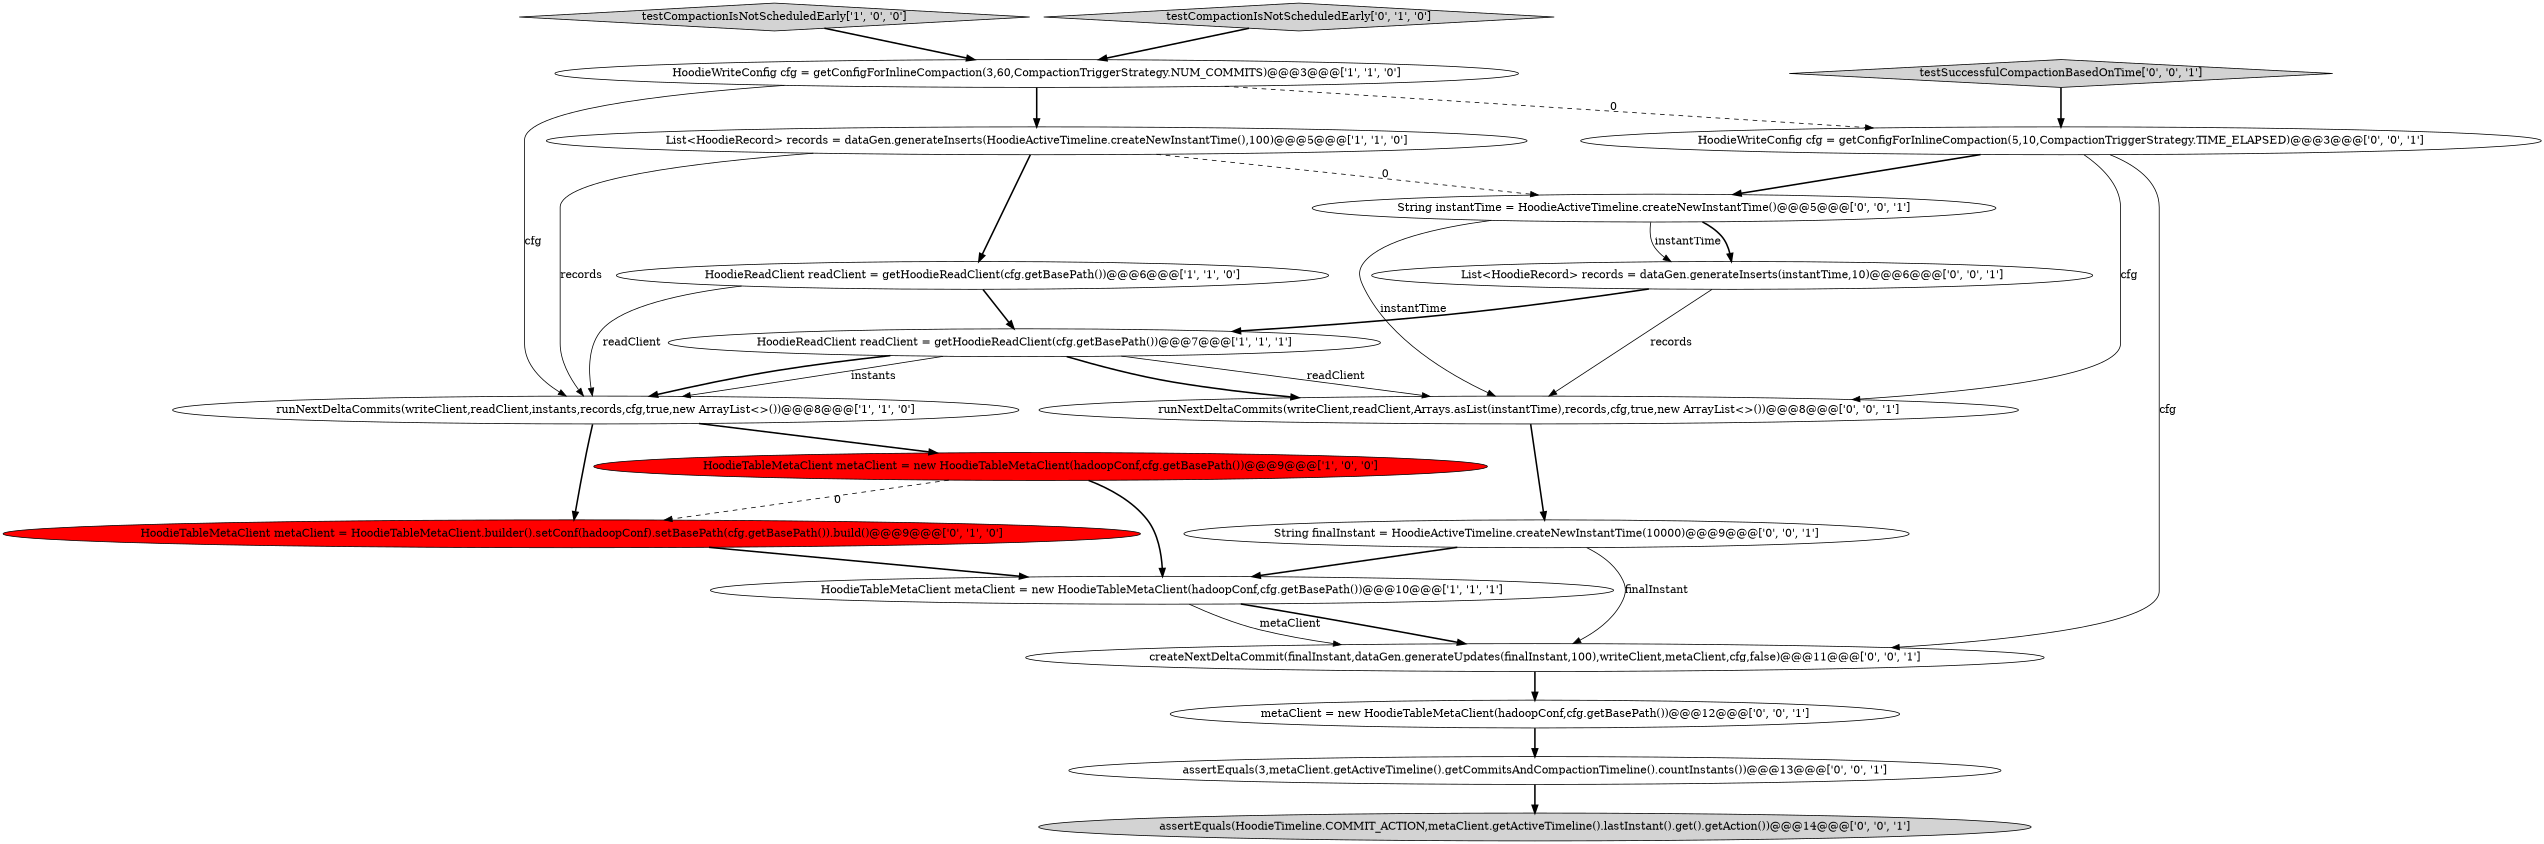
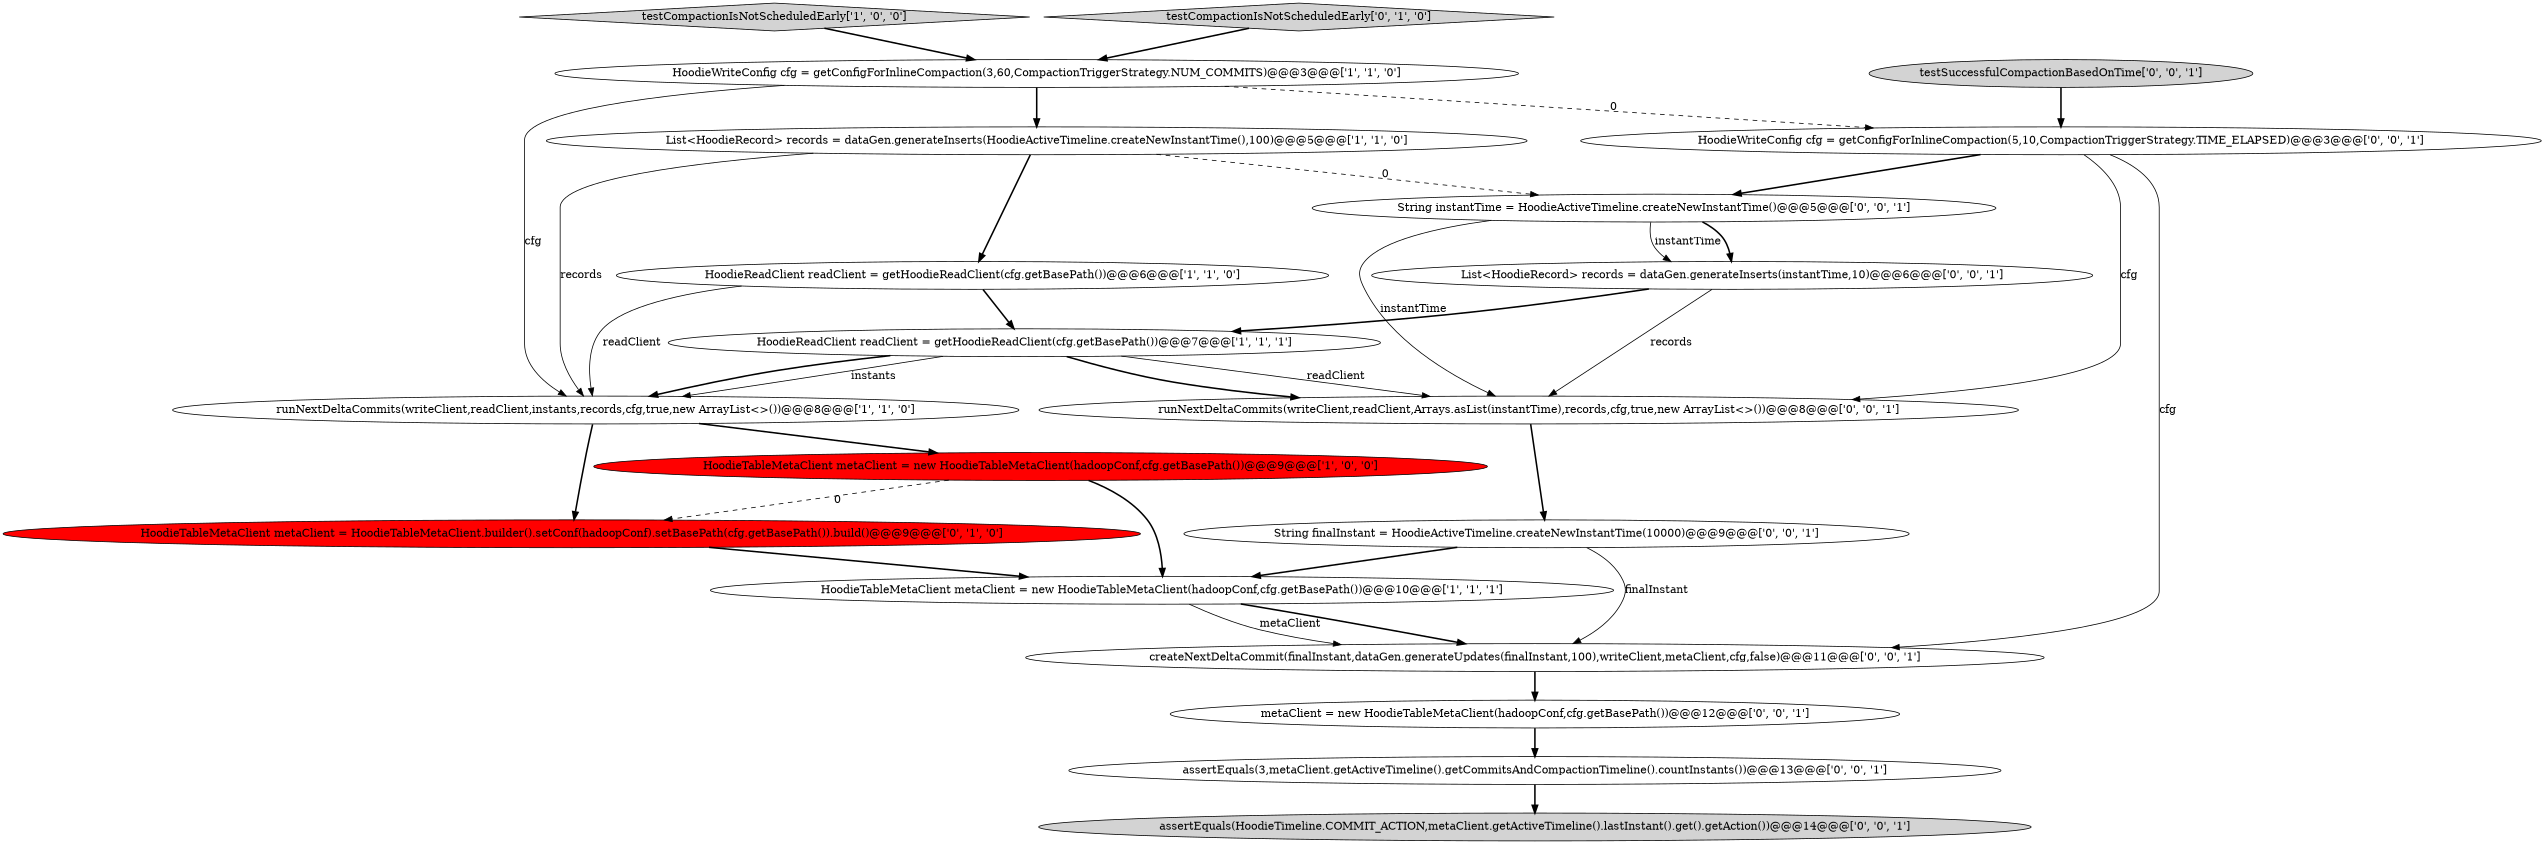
  digraph {
    fontname="DejaVu Serif"
    node [fillcolor=white shape=ellipse style=filled fontname="DejaVu Serif"]
    edge [style=bold fontname="DejaVu Serif"]
    n1 [fillcolor=lightgray label="assertEquals(HoodieTimeline.COMMIT_ACTION,metaClient.getActiveTimeline().lastInstant().get().getAction())@@@14@@@['0', '0', '1']"]
    n2 [fillcolor=red label="HoodieTableMetaClient metaClient = HoodieTableMetaClient.builder().setConf(hadoopConf).setBasePath(cfg.getBasePath()).build()@@@9@@@['0', '1', '0']"]
    n3 [label="HoodieTableMetaClient metaClient = new HoodieTableMetaClient(hadoopConf,cfg.getBasePath())@@@10@@@['1', '1', '1']"]
    n4 [label="createNextDeltaCommit(finalInstant,dataGen.generateUpdates(finalInstant,100),writeClient,metaClient,cfg,false)@@@11@@@['0', '0', '1']"]
    n5 [label="runNextDeltaCommits(writeClient,readClient,Arrays.asList(instantTime),records,cfg,true,new ArrayList<>())@@@8@@@['0', '0', '1']"]
    n6 [label="String finalInstant = HoodieActiveTimeline.createNewInstantTime(10000)@@@9@@@['0', '0', '1']"]
-   n7 [fillcolor=lightgray label="testSuccessfulCompactionBasedOnTime['0', '0', '1']" shape=diamond]
+   n7 [fillcolor=lightgray label="testSuccessfulCompactionBasedOnTime['0', '0', '1']"]
    n8 [label="HoodieWriteConfig cfg = getConfigForInlineCompaction(5,10,CompactionTriggerStrategy.TIME_ELAPSED)@@@3@@@['0', '0', '1']"]
    n9 [label="metaClient = new HoodieTableMetaClient(hadoopConf,cfg.getBasePath())@@@12@@@['0', '0', '1']"]
    n10 [label="HoodieReadClient readClient = getHoodieReadClient(cfg.getBasePath())@@@7@@@['1', '1', '1']"]
    n11 [label="runNextDeltaCommits(writeClient,readClient,instants,records,cfg,true,new ArrayList<>())@@@8@@@['1', '1', '0']"]
    n12 [label="assertEquals(3,metaClient.getActiveTimeline().getCommitsAndCompactionTimeline().countInstants())@@@13@@@['0', '0', '1']"]
    n13 [label="List<HoodieRecord> records = dataGen.generateInserts(HoodieActiveTimeline.createNewInstantTime(),100)@@@5@@@['1', '1', '0']"]
    n14 [label="HoodieReadClient readClient = getHoodieReadClient(cfg.getBasePath())@@@6@@@['1', '1', '0']"]
    n15 [label="String instantTime = HoodieActiveTimeline.createNewInstantTime()@@@5@@@['0', '0', '1']"]
    n16 [fillcolor=lightgray label="testCompactionIsNotScheduledEarly['1', '0', '0']" shape=diamond]
    n17 [label="HoodieWriteConfig cfg = getConfigForInlineCompaction(3,60,CompactionTriggerStrategy.NUM_COMMITS)@@@3@@@['1', '1', '0']"]
    n18 [fillcolor=lightgray label="testCompactionIsNotScheduledEarly['0', '1', '0']" shape=diamond]
    n19 [fillcolor=red label="HoodieTableMetaClient metaClient = new HoodieTableMetaClient(hadoopConf,cfg.getBasePath())@@@9@@@['1', '0', '0']"]
    n20 [label="List<HoodieRecord> records = dataGen.generateInserts(instantTime,10)@@@6@@@['0', '0', '1']"]
    n2 -> n3
    n3 -> n4
    n3 -> n4 [label=metaClient style=solid]
    n4 -> n9
    n5 -> n6
    n6 -> n3
    n6 -> n4 [label=finalInstant style=solid]
    n7 -> n8
    n8 -> n4 [label=cfg style=solid]
    n8 -> n5 [label=cfg style=solid]
    n8 -> n15
    n9 -> n12
    n10 -> n5
    n10 -> n5 [label=readClient style=solid]
    n10 -> n11 [label=instants style=solid]
    n10 -> n11
    n11 -> n2
    n11 -> n19
    n12 -> n1
    n13 -> n11 [label=records style=solid]
    n13 -> n14
    n13 -> n15 [label=0 style=dashed]
    n14 -> n10
    n14 -> n11 [label=readClient style=solid]
    n15 -> n5 [label=instantTime style=solid]
    n15 -> n20 [label=instantTime style=solid]
    n15 -> n20
    n16 -> n17
    n17 -> n8 [label=0 style=dashed]
    n17 -> n11 [label=cfg style=solid]
    n17 -> n13
    n18 -> n17
    n19 -> n2 [label=0 style=dashed]
    n19 -> n3
    n20 -> n5 [label=records style=solid]
    n20 -> n10
  }
